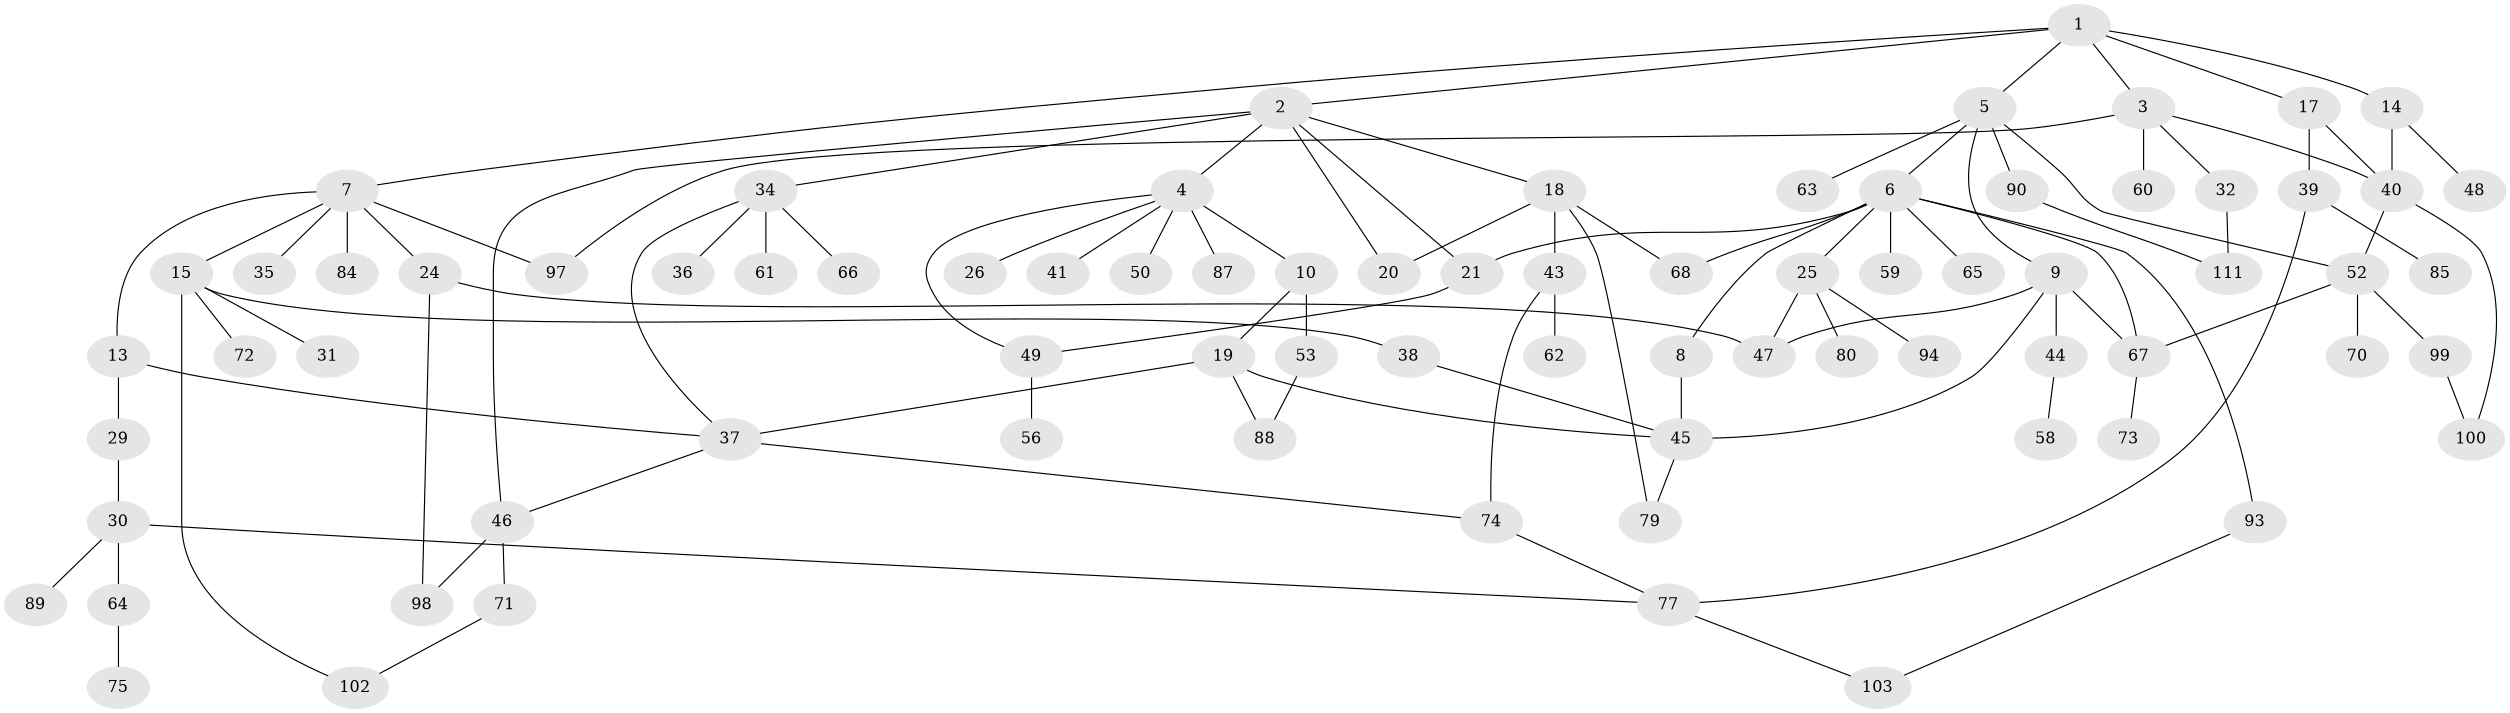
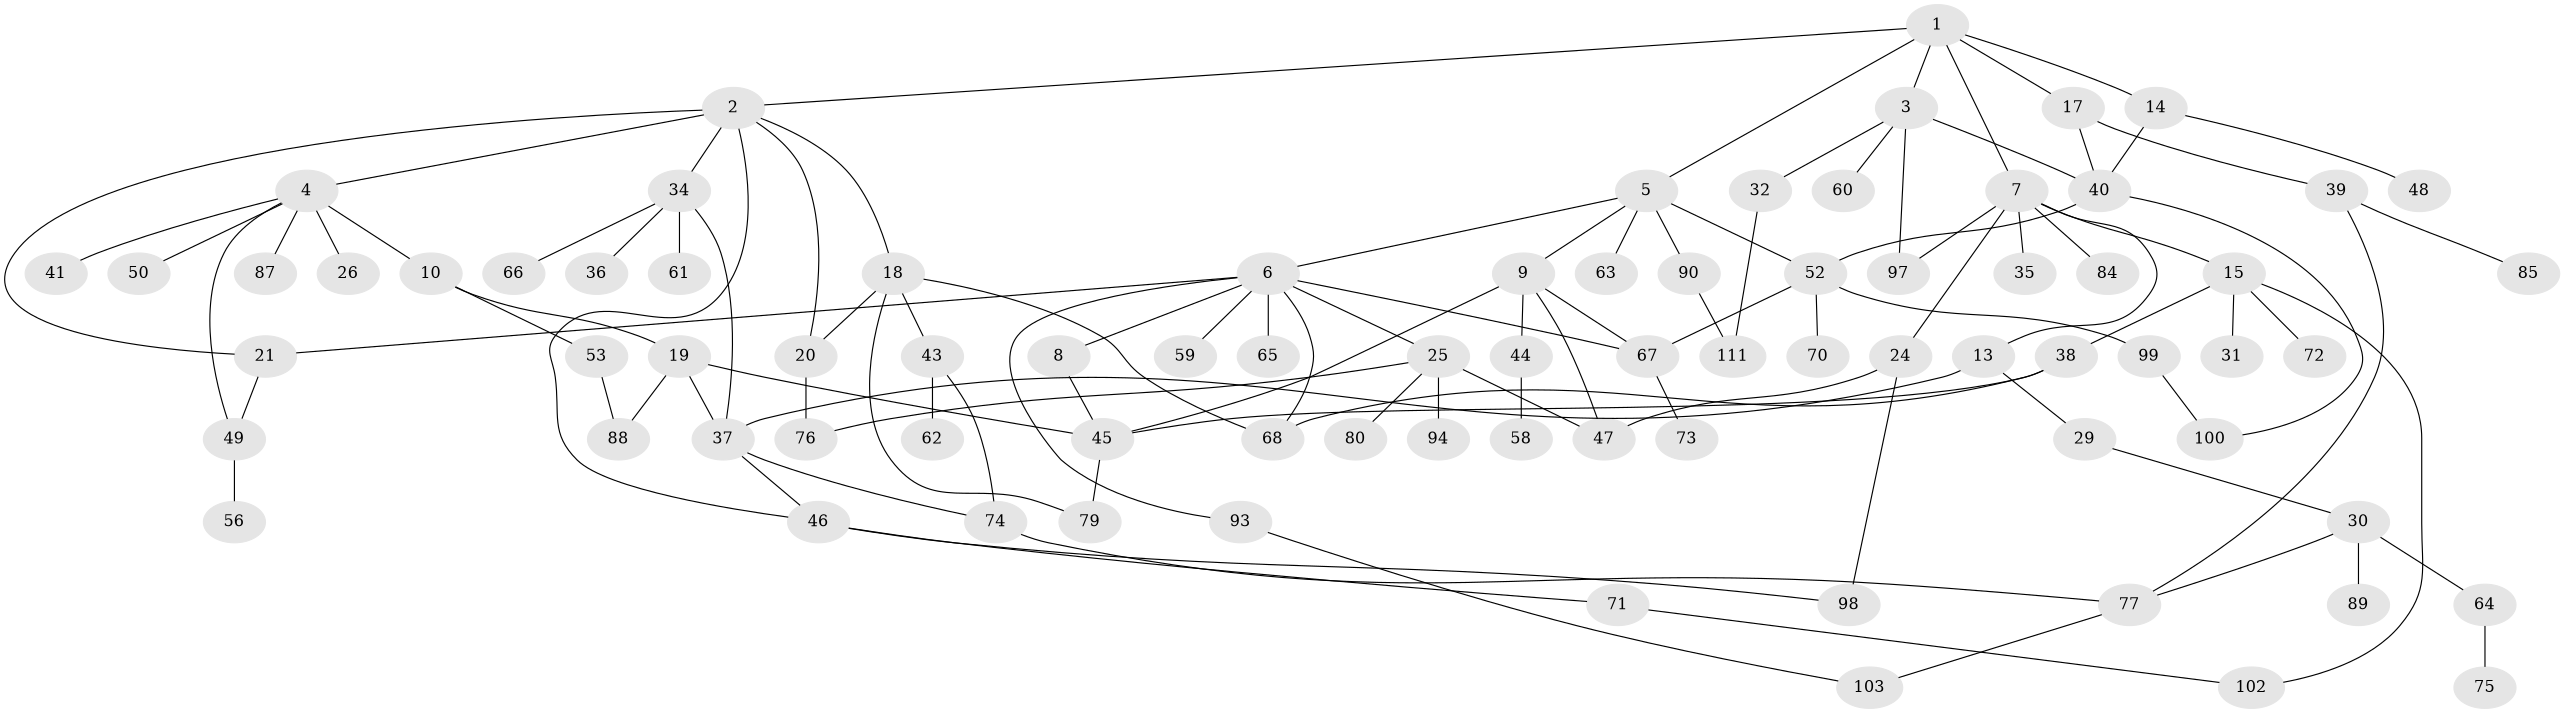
  graph {
    node [color=gray90 style=filled]
    1 [super="+11"]
    2 [super="+33"]
    3 [super="+121"]
    5
    7 [super="+12"]
    n6 [label=14]
    17
    4 [super="+27"]
    18 [super="+42"]
    20 [super="+81"]
    21 [super="+28"]
    34 [super="+95"]
    46
    32 [super="+101"]
    40 [super="+96"]
    60 [super="+119"]
    97 [super="+118"]
    6 [super="+14"]
    9 [super="+23"]
    52 [super="+112"]
    63 [super="+105"]
    90 [super="+91"]
    13
    15 [super="+22"]
    24
    35 [super="+116"]
    84
    48
    39 [super="+54"]
    10 [super="+122"]
    26 [super="+69"]
    41
    49 [super="+113"]
    50
    87
    68 [super="+109"]
    43
    79
+   76
    37 [super="+104"]
    36
    61
    66 [super="+115"]
    98 [super="+117"]
    71
    111
    100 [super="+120"]
    19 [super="+83"]
    53 [super="+107"]
    56
    8
    25 [super="+51"]
    59
    65
    67 [super="+114"]
    93
    45 [super="+57"]
    44
    47 [super="+55"]
    70
    99
    80
    94
    73
    103
    29
    31
    38
    72
    102
    58
    88 [super="+92"]
    30 [super="+86"]
    74 [super="+106"]
    77
    85
    62
    64 [super="+82"]
    89
    75 [super="+110"]
    1 -- 2
    1 -- 3
    1 -- 5
    1 -- 7
    1 -- n6
    1 -- 17
    2 -- 4 [weight=2]
    2 -- 18
    2 -- 20
    2 -- 21
    2 -- 34
    2 -- 46
    3 -- 32
    3 -- 40
    3 -- 60
    3 -- 97
    5 -- 6
    5 -- 9
    5 -- 52
    5 -- 63
    5 -- 90
    7 -- 97
    7 -- 13
    7 -- 15
    7 -- 24
    7 -- 35
    7 -- 84
    n6 -- 40
    n6 -- 48
    17 -- 40
    17 -- 39
    4 -- 10
    4 -- 26
    4 -- 41
    4 -- 49
    4 -- 50
    4 -- 87
    18 -- 20
    18 -- 68
    18 -- 43
    18 -- 79
+   20 -- 76
    21 -- 49
    34 -- 37
    34 -- 36
    34 -- 61
    34 -- 66
    46 -- 98
    46 -- 71
    32 -- 111
    40 -- 52
    40 -- 100
    6 -- 21
    6 -- 68
    6 -- 8
    6 -- 25
    6 -- 59
    6 -- 65
    6 -- 67
    6 -- 93
    9 -- 67
    9 -- 45
    9 -- 44
    9 -- 47
    52 -- 67
    52 -- 70
    52 -- 99
    90 -- 111
    13 -- 37
    13 -- 29
    15 -- 31
    15 -- 38
    15 -- 72
    15 -- 102
    24 -- 98
    24 -- 47
    39 -- 77
    39 -- 85
    10 -- 19
    10 -- 53
    49 -- 56
    43 -- 74
    43 -- 62
    37 -- 46
    37 -- 74
    71 -- 102
    19 -- 37 [weight=2]
    19 -- 45
    19 -- 88
    53 -- 88
    8 -- 45
+   25 -- 76
    25 -- 47
    25 -- 80
    25 -- 94
    67 -- 73
    93 -- 103
    45 -- 79
    44 -- 58
    99 -- 100
    29 -- 30
+   38 -- 68
    38 -- 45
    30 -- 77
    30 -- 64
    30 -- 89
    74 -- 77
    77 -- 103
    64 -- 75
  }
